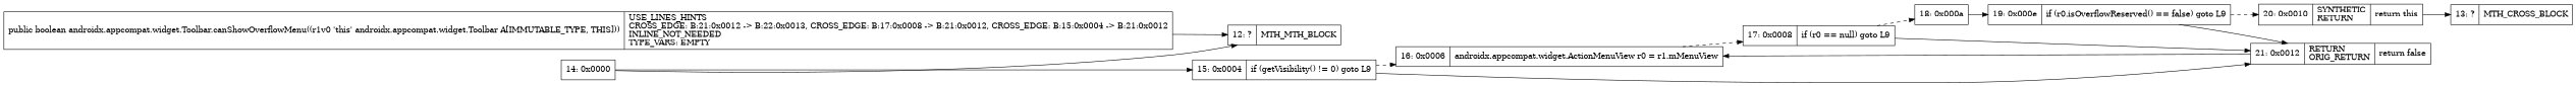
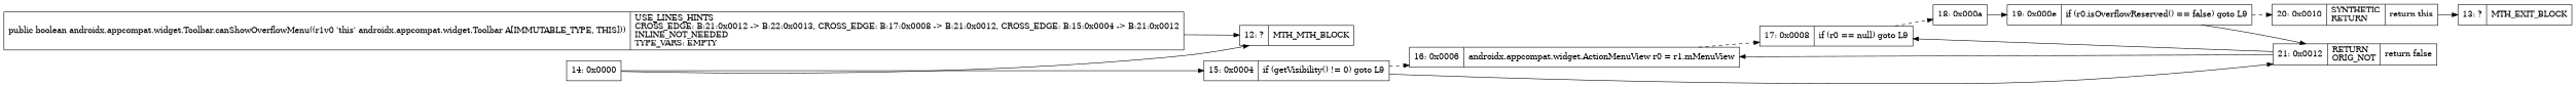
  digraph {
    rankdir=LR
    node [shape=record]
    n1 [label="{12\:\ ?|MTH_MTH_BLOCK\l}"]
    n2 [label="{14\:\ 0x0000}"]
    n3 [label="{15\:\ 0x0004|if (getVisibility() != 0) goto L9\l}"]
    n4 [label="{16\:\ 0x0006|androidx.appcompat.widget.ActionMenuView r0 = r1.mMenuView\l}"]
-   n5 [label="{21\:\ 0x0012|RETURN\lORIG_RETURN\l|return false\l}"]
+   n5 [label="{21\:\ 0x0012|RETURN\lORIG_NOT\l|return false\l}"]
    n6 [label="{17\:\ 0x0008|if (r0 == null) goto L9\l}"]
    n7 [label="{18\:\ 0x000a}"]
    n8 [label="{19\:\ 0x000e|if (r0.isOverflowReserved() == false) goto L9\l}"]
    n9 [label="{20\:\ 0x0010|SYNTHETIC\lRETURN\l|return this\l}"]
-   n10 [label="{13\:\ ?|MTH_CROSS_BLOCK\l}"]
+   n10 [label="{13\:\ ?|MTH_EXIT_BLOCK\l}"]
    n11 [label="{public boolean androidx.appcompat.widget.Toolbar.canShowOverflowMenu((r1v0 'this' androidx.appcompat.widget.Toolbar A[IMMUTABLE_TYPE, THIS]))  | USE_LINES_HINTS\lCROSS_EDGE: B:21:0x0012 \-\> B:22:0x0013, CROSS_EDGE: B:17:0x0008 \-\> B:21:0x0012, CROSS_EDGE: B:15:0x0004 \-\> B:21:0x0012\lINLINE_NOT_NEEDED\lTYPE_VARS: EMPTY\l}"]
    n2 -> n1
    n2 -> n3
    n3 -> n4 [style=dashed]
    n3 -> n5
    n4 -> n6 [style=dashed]
    n5 -> n4
-   n6 -> n5
+   n5 -> n6
    n6 -> n7 [style=dashed]
    n7 -> n8
    n8 -> n5
    n8 -> n9 [style=dashed]
    n9 -> n10
    n11 -> n1
  }
